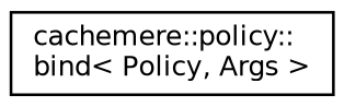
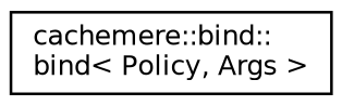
  digraph {
    rankdir=LR
-   n1 [color=black fillcolor=white fontname=Helvetica fontsize=10 height=0.2 label="cachemere::policy::\lbind\< Policy, Args \>" shape=record style=filled width=0.4]
+   n1 [color=black fillcolor=white fontname=Helvetica fontsize=10 height=0.2 label="cachemere::bind::\lbind\< Policy, Args \>" shape=record style=filled width=0.4]
  }
